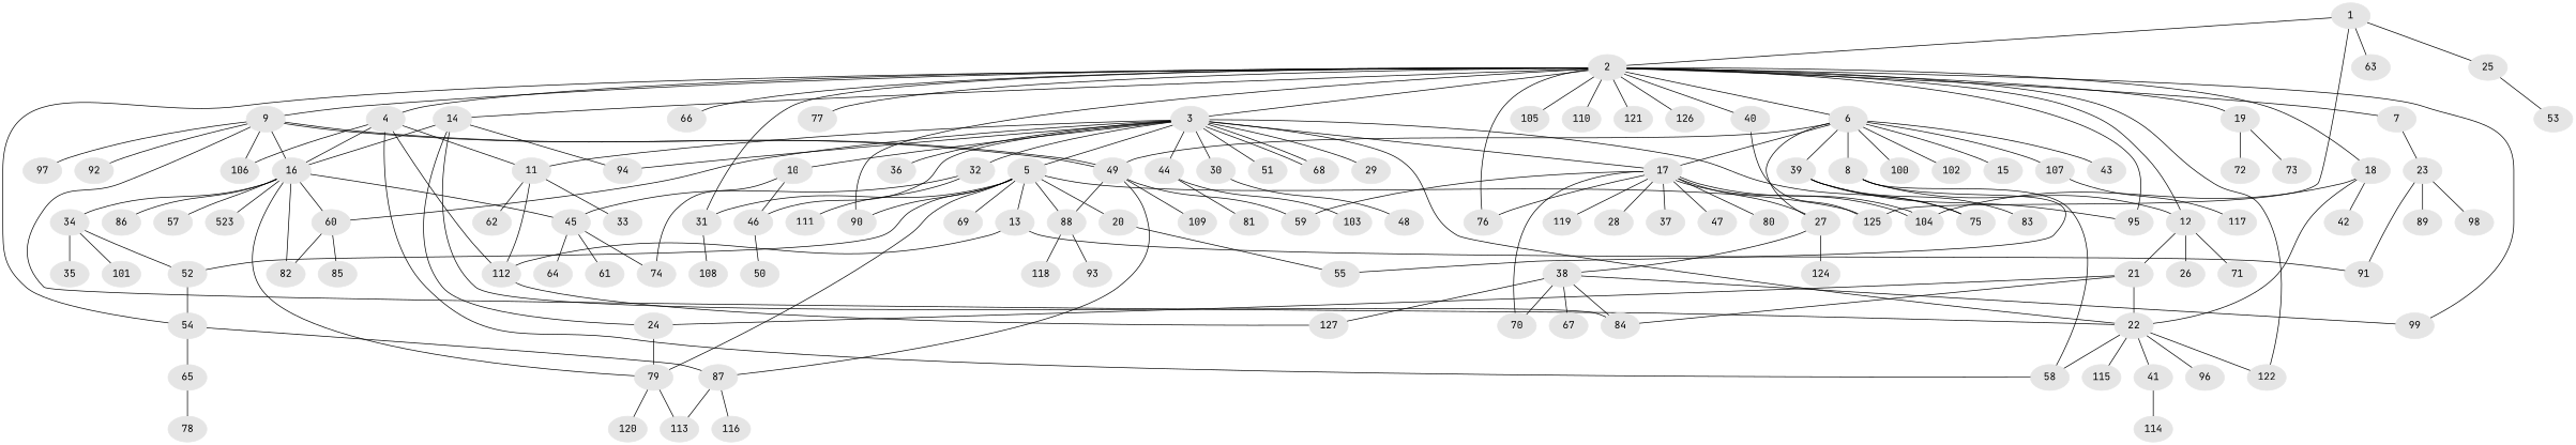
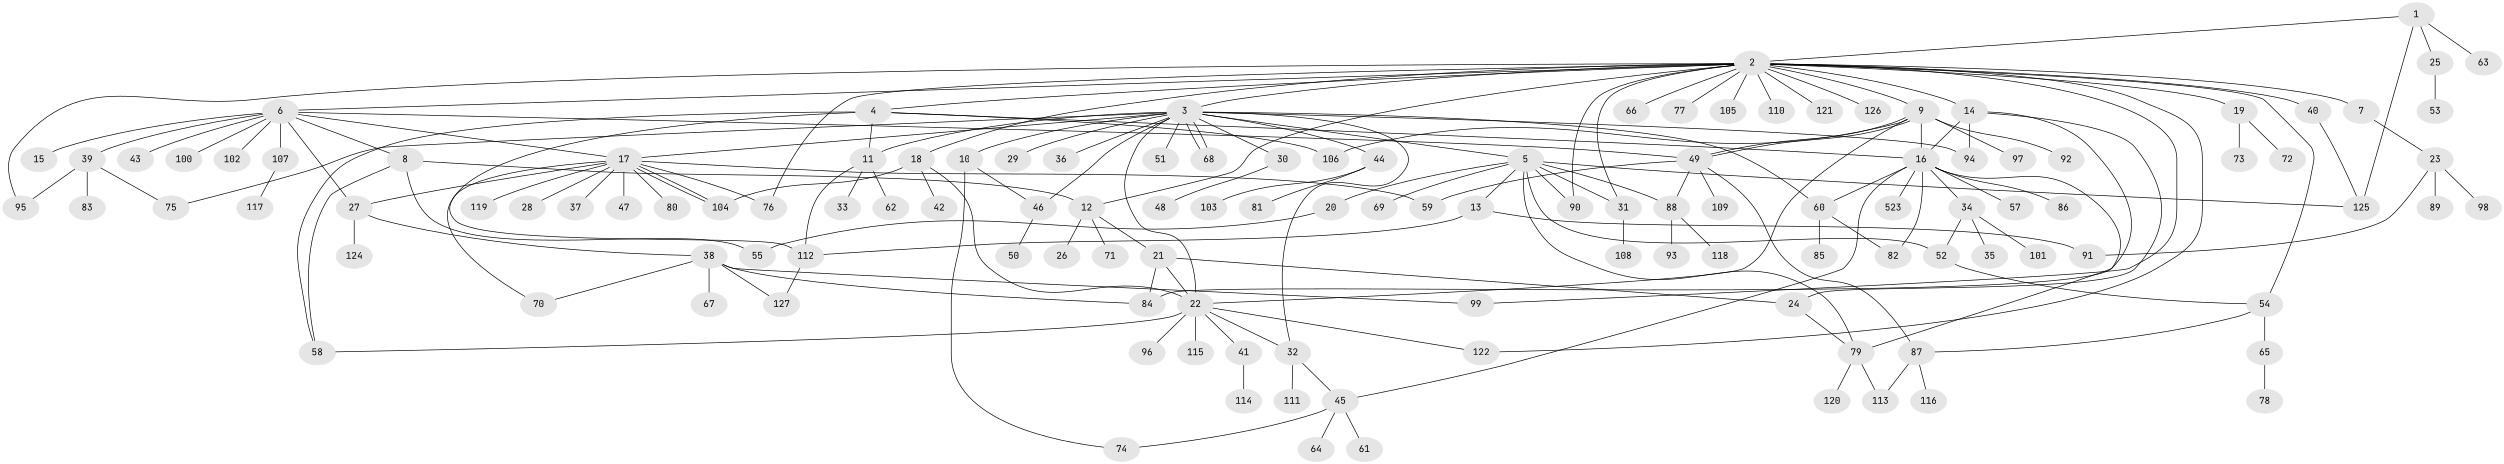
  graph {
    fontname="JetBrains Mono"
    node [color=gray90 fontname="JetBrains Mono" style=filled]
    edge [fontname="JetBrains Mono"]
    1
    2
    25
    63
    125
    3
    4
    6
    7
    9
    12
    14
    18
    19
    31
    40
    54
    66
    76
    77
    90
    95
    99
    105
    110
    121
    122
    126
    53
    5
    10
    11
    17
    22
    29
    30
    32
    36
    44
    46
    51
    60
    68
    75
    94
    16
    58
    106
    112
    8
    15
    27
    39
    43
    49
    100
    102
    107
    23
    92
    97
    21
    26
    71
    24
    84
    104
    42
    72
    73
    108
    87
    65
    13
    20
    52
    69
    79
    88
    74
    33
    62
    28
    37
    47
    59
    70
    80
    119
    41
    96
    115
    48
    45
    111
    81
    103
    50
    82
    85
    34
    57
    86
    n104 [label=523]
    127
    91
    55
    113
    120
    93
    118
    38
    124
    83
    109
    117
    89
    98
    35
    101
    61
    64
    114
    67
    116
    78
    1 -- 2
    1 -- 25
    1 -- 63
    1 -- 125
    2 -- 3
    2 -- 4
    2 -- 6
    2 -- 7
    2 -- 9
    2 -- 12
    2 -- 14
    2 -- 18
    2 -- 19
    2 -- 31
    2 -- 40
    2 -- 54
    2 -- 66
    2 -- 76
    2 -- 77
    2 -- 90
    2 -- 95
    2 -- 99
    2 -- 105
    2 -- 110
    2 -- 121
    2 -- 122
    2 -- 126
    25 -- 53
    3 -- 5
    3 -- 10
    3 -- 11
    3 -- 17
    3 -- 22
    3 -- 29
    3 -- 30
    3 -- 32
    3 -- 36
    3 -- 44
    3 -- 46
    3 -- 51
    3 -- 60
    3 -- 68
    3 -- 68
    3 -- 75
    3 -- 94
    4 -- 11
    4 -- 16
    4 -- 58
    4 -- 106
    4 -- 112
    6 -- 17
    6 -- 8
    6 -- 15
    6 -- 27
    6 -- 39
    6 -- 43
    6 -- 49
    6 -- 100
    6 -- 102
    6 -- 107
    7 -- 23
    9 -- 22
    9 -- 16
    9 -- 106
    9 -- 49
    9 -- 49
    9 -- 92
    9 -- 97
    12 -- 21
    12 -- 26
    12 -- 71
    14 -- 94
    14 -- 16
    14 -- 24
    14 -- 84
    18 -- 22
    18 -- 104
    18 -- 42
    19 -- 72
    19 -- 73
    31 -- 108
    40 -- 125
    54 -- 87
    54 -- 65
    5 -- 125
    5 -- 31
    5 -- 90
    5 -- 13
    5 -- 20
    5 -- 52
    5 -- 69
    5 -- 79
    5 -- 88
    10 -- 46
    10 -- 74
    11 -- 112
    11 -- 33
    11 -- 62
    17 -- 76
    17 -- 27
    17 -- 104
    17 -- 104
    17 -- 28
    17 -- 37
    17 -- 47
    17 -- 59
    17 -- 70
    17 -- 80
    17 -- 119
    22 -- 122
+   22 -- 32
    22 -- 58
    22 -- 41
    22 -- 96
    22 -- 115
    30 -- 48
    32 -- 45
    32 -- 111
    44 -- 81
    44 -- 103
    46 -- 50
    60 -- 82
    60 -- 85
    16 -- 60
    16 -- 79
    16 -- 45
    16 -- 82
    16 -- 34
    16 -- 57
    16 -- 86
    16 -- n104
    112 -- 127
    8 -- 12
    8 -- 58
    8 -- 55
    27 -- 38
    27 -- 124
    39 -- 95
    39 -- 75
    39 -- 83
    49 -- 87
    49 -- 88
    49 -- 59
    49 -- 109
    107 -- 117
    23 -- 91
    23 -- 89
    23 -- 98
    21 -- 22
    21 -- 24
    21 -- 84
    24 -- 79
    87 -- 113
    87 -- 116
    65 -- 78
    13 -- 112
    13 -- 91
    20 -- 55
    52 -- 54
    79 -- 113
    79 -- 120
    88 -- 93
    88 -- 118
    41 -- 114
    45 -- 74
    45 -- 61
    45 -- 64
    34 -- 52
    34 -- 35
    34 -- 101
    38 -- 99
    38 -- 84
    38 -- 70
    38 -- 127
    38 -- 67
  }
